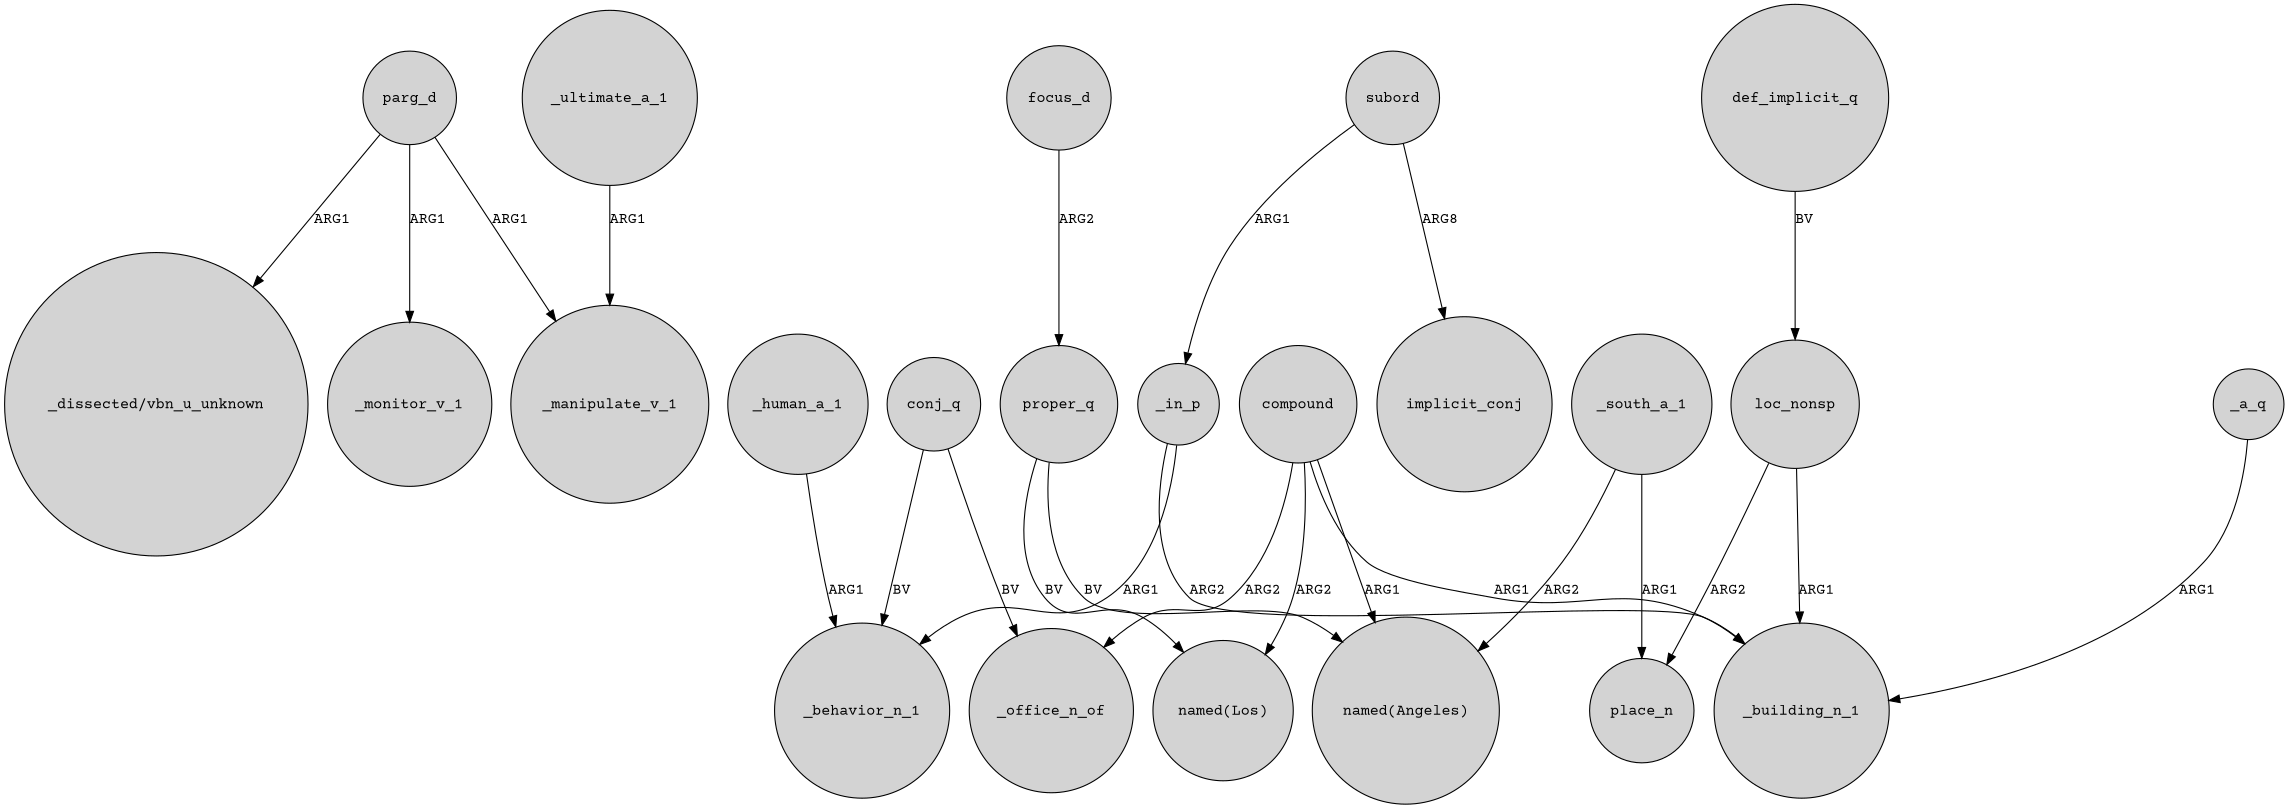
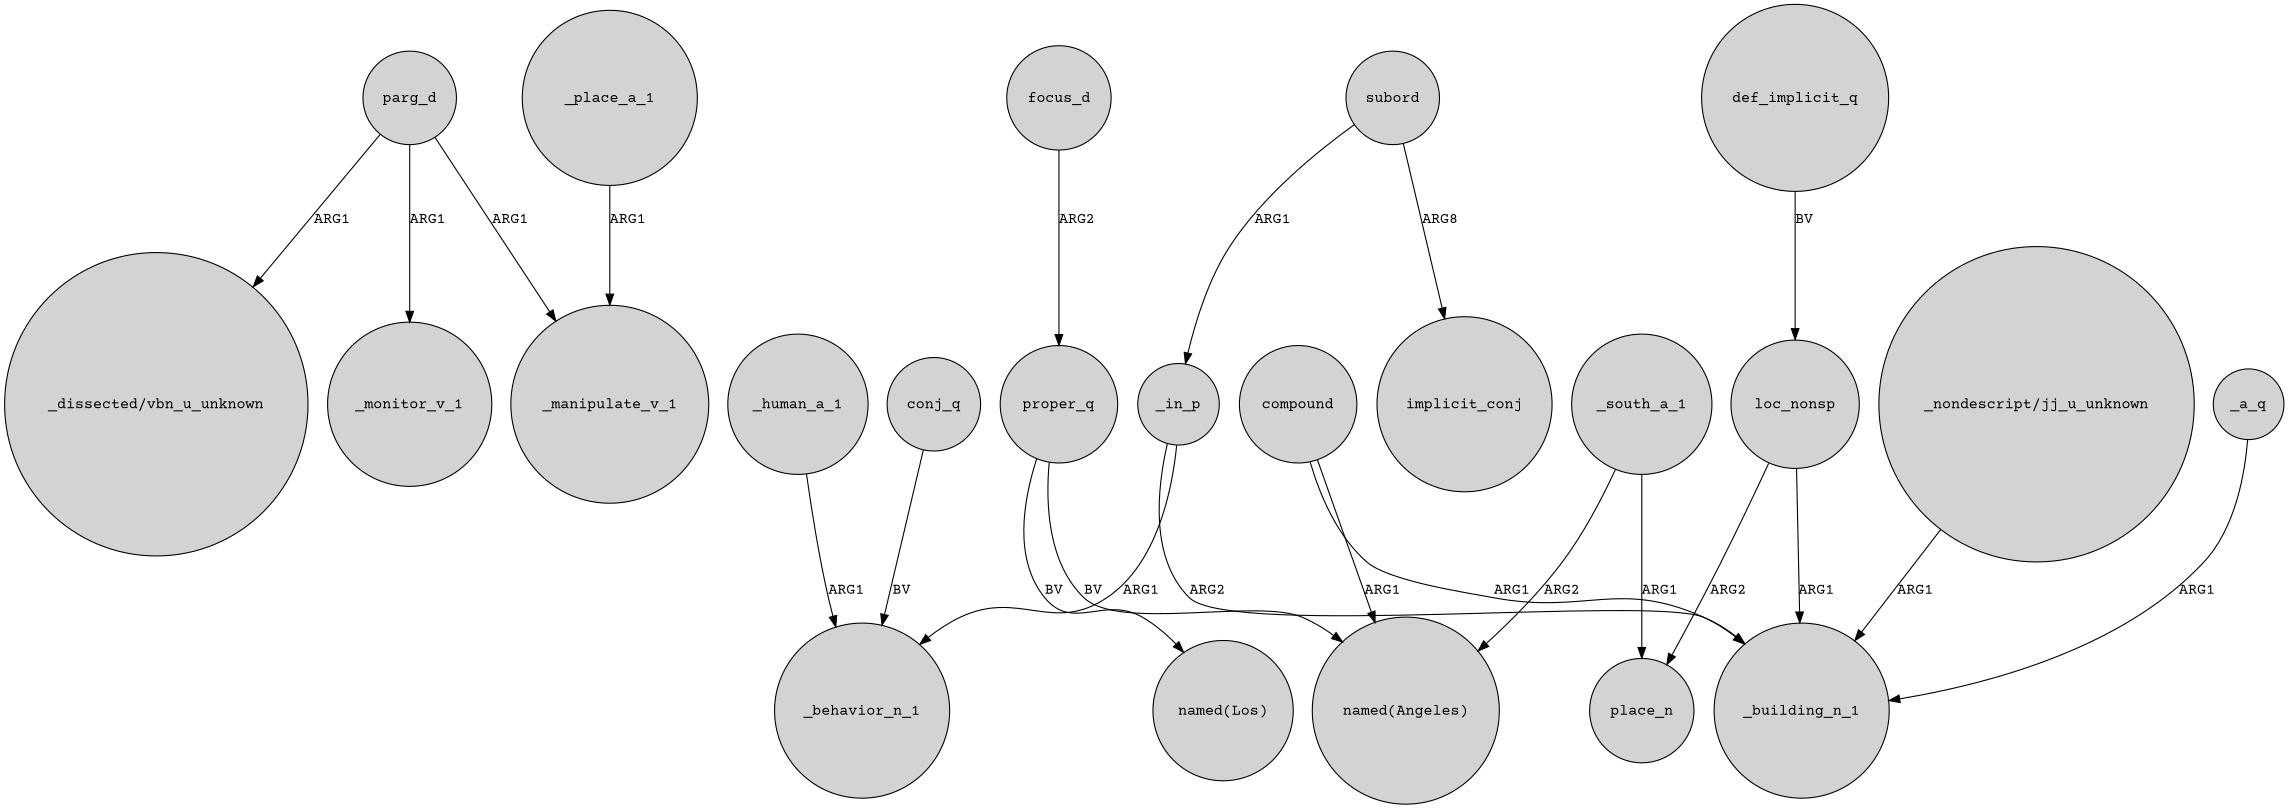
  digraph {
    fontname="Courier Prime"
    node [fontname="Courier Prime" shape=circle style=filled]
    edge [fontname="Courier Prime"]
    parg_d
    _manipulate_v_1
    "_dissected/vbn_u_unknown"
    _monitor_v_1
    _human_a_1
    _behavior_n_1
    def_implicit_q
    loc_nonsp
    n9 [label=conj_q]
-   _office_n_of
    _south_a_1
    place_n
    "named(Angeles)"
    compound
    "named(Los)"
    _building_n_1
-   _ultimate_a_1
+   _ultimate_a_1 [label=_place_a_1]
    _in_p
    subord
    implicit_conj
+   "_nondescript/jj_u_unknown"
    _a_q
    focus_d
    proper_q
    parg_d -> _manipulate_v_1 [label=ARG1]
    parg_d -> "_dissected/vbn_u_unknown" [label=ARG1]
    parg_d -> _monitor_v_1 [label=ARG1]
    _human_a_1 -> _behavior_n_1 [label=ARG1]
    def_implicit_q -> loc_nonsp [label=BV]
    loc_nonsp -> place_n [label=ARG2]
    loc_nonsp -> _building_n_1 [label=ARG1]
    n9 -> _behavior_n_1 [label=BV]
-   n9 -> _office_n_of [label=BV]
    _south_a_1 -> place_n [label=ARG1]
    _south_a_1 -> "named(Angeles)" [label=ARG2]
-   compound -> _office_n_of [label=ARG2]
    compound -> "named(Angeles)" [label=ARG1]
-   compound -> "named(Los)" [label=ARG2]
    compound -> _building_n_1 [label=ARG1]
    _ultimate_a_1 -> _manipulate_v_1 [label=ARG1]
    _in_p -> _behavior_n_1 [label=ARG1]
    _in_p -> _building_n_1 [label=ARG2]
    subord -> _in_p [label=ARG1]
    subord -> implicit_conj [label=ARG8]
+   "_nondescript/jj_u_unknown" -> _building_n_1 [label=ARG1]
    _a_q -> _building_n_1 [label=ARG1]
    focus_d -> proper_q [label=ARG2]
    proper_q -> "named(Angeles)" [label=BV]
    proper_q -> "named(Los)" [label=BV]
  }
